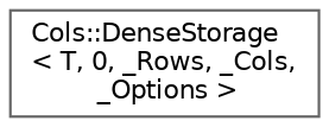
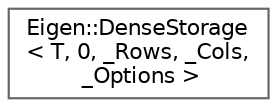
  digraph {
    rankdir=LR
-   n1 [color=grey40 fillcolor=white fontname=Helvetica fontsize=10 height=0.2 label="Cols::DenseStorage\l\< T, 0, _Rows, _Cols,\l _Options \>" shape=box style=filled width=0.4]
+   n1 [color=grey40 fillcolor=white fontname=Helvetica fontsize=10 height=0.2 label="Eigen::DenseStorage\l\< T, 0, _Rows, _Cols,\l _Options \>" shape=box style=filled width=0.4]
  }
